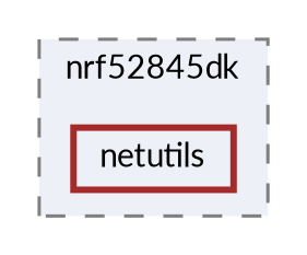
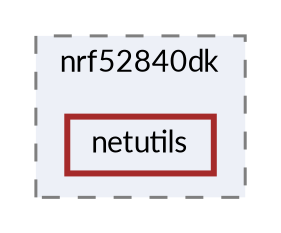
  digraph {
    compound=true
    fontname=Lato
    n1 [color=brown fillcolor="#edf0f7" fontname=Lato fontsize=10 height=0.2 label=netutils shape=box style="filled,bold" width=0.4]
    subgraph cluster_1 {
      bgcolor="#edf0f7"
      fontsize=10
-     label=nrf52845dk
+     label=nrf52840dk
      pencolor=grey50
      style="filled,dashed"
      n1
    }
  }
